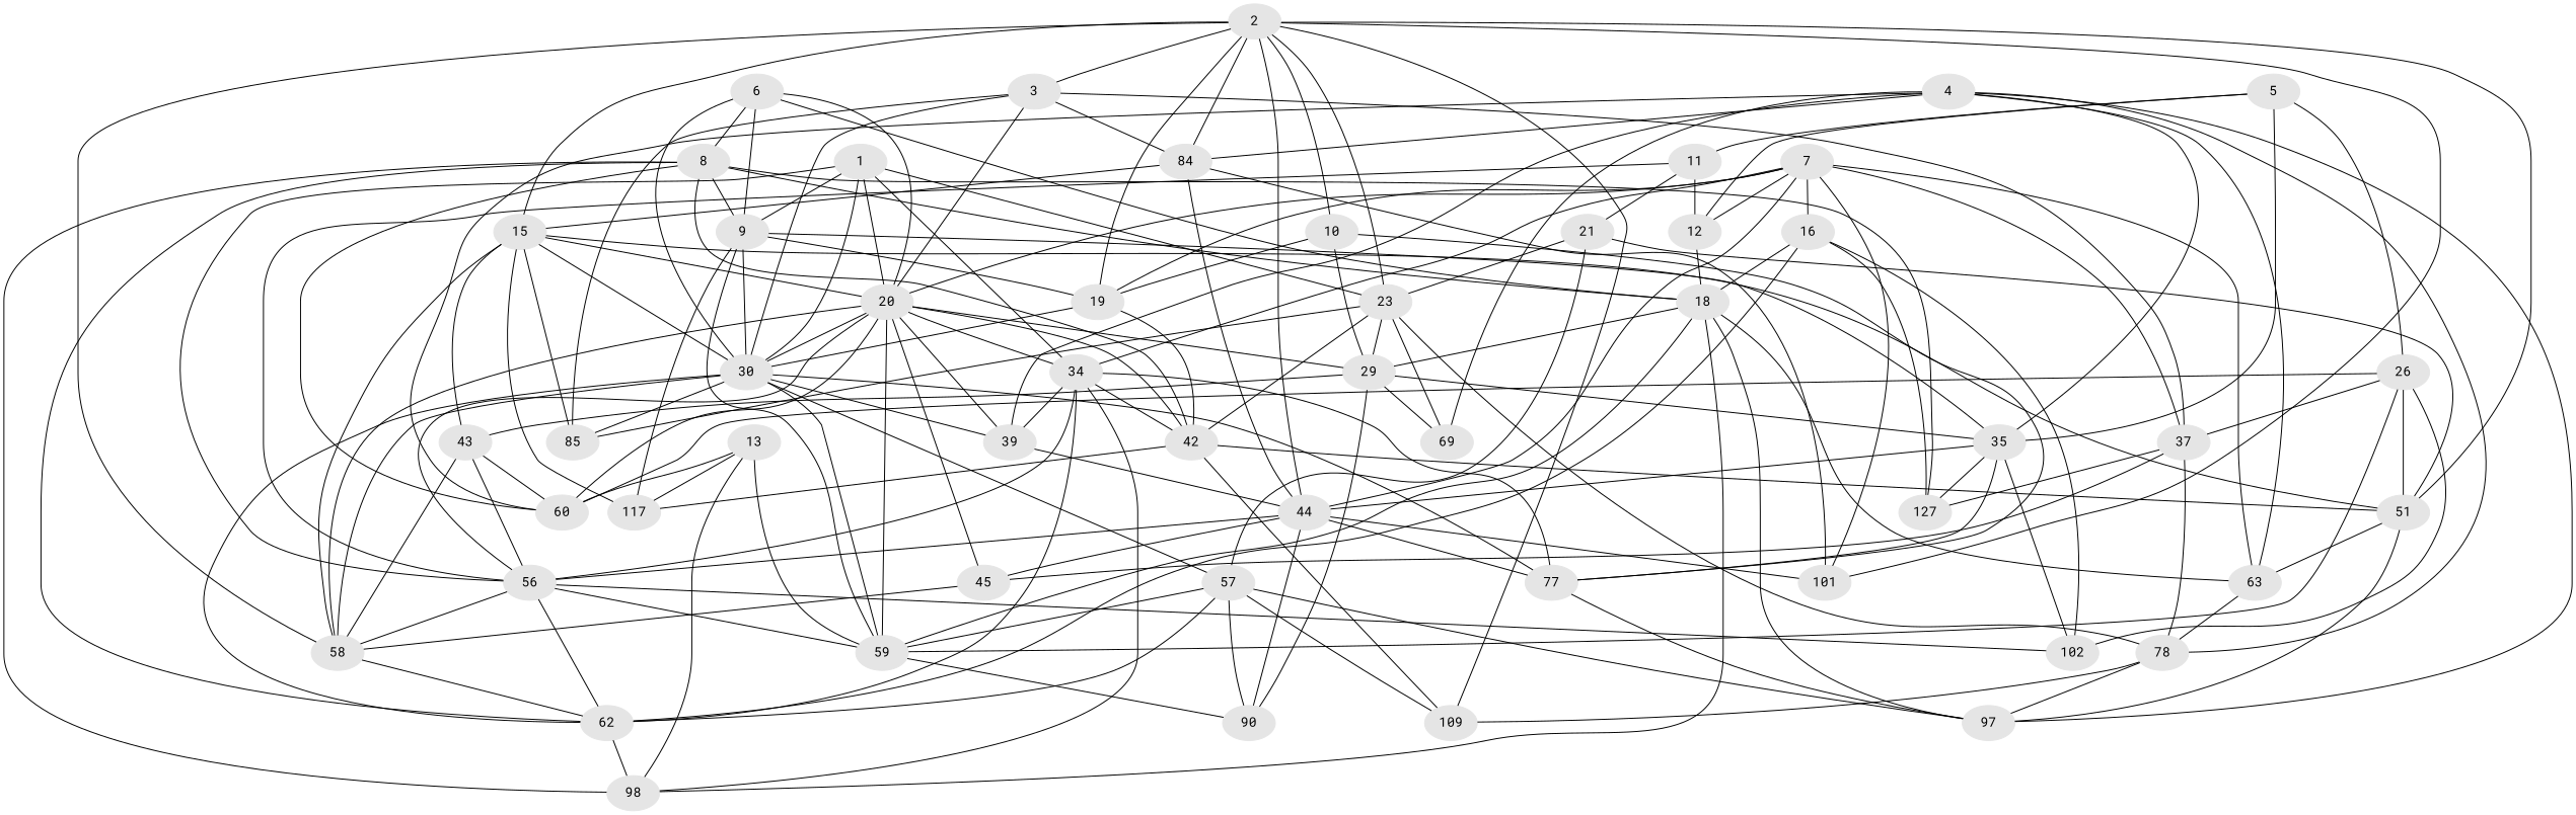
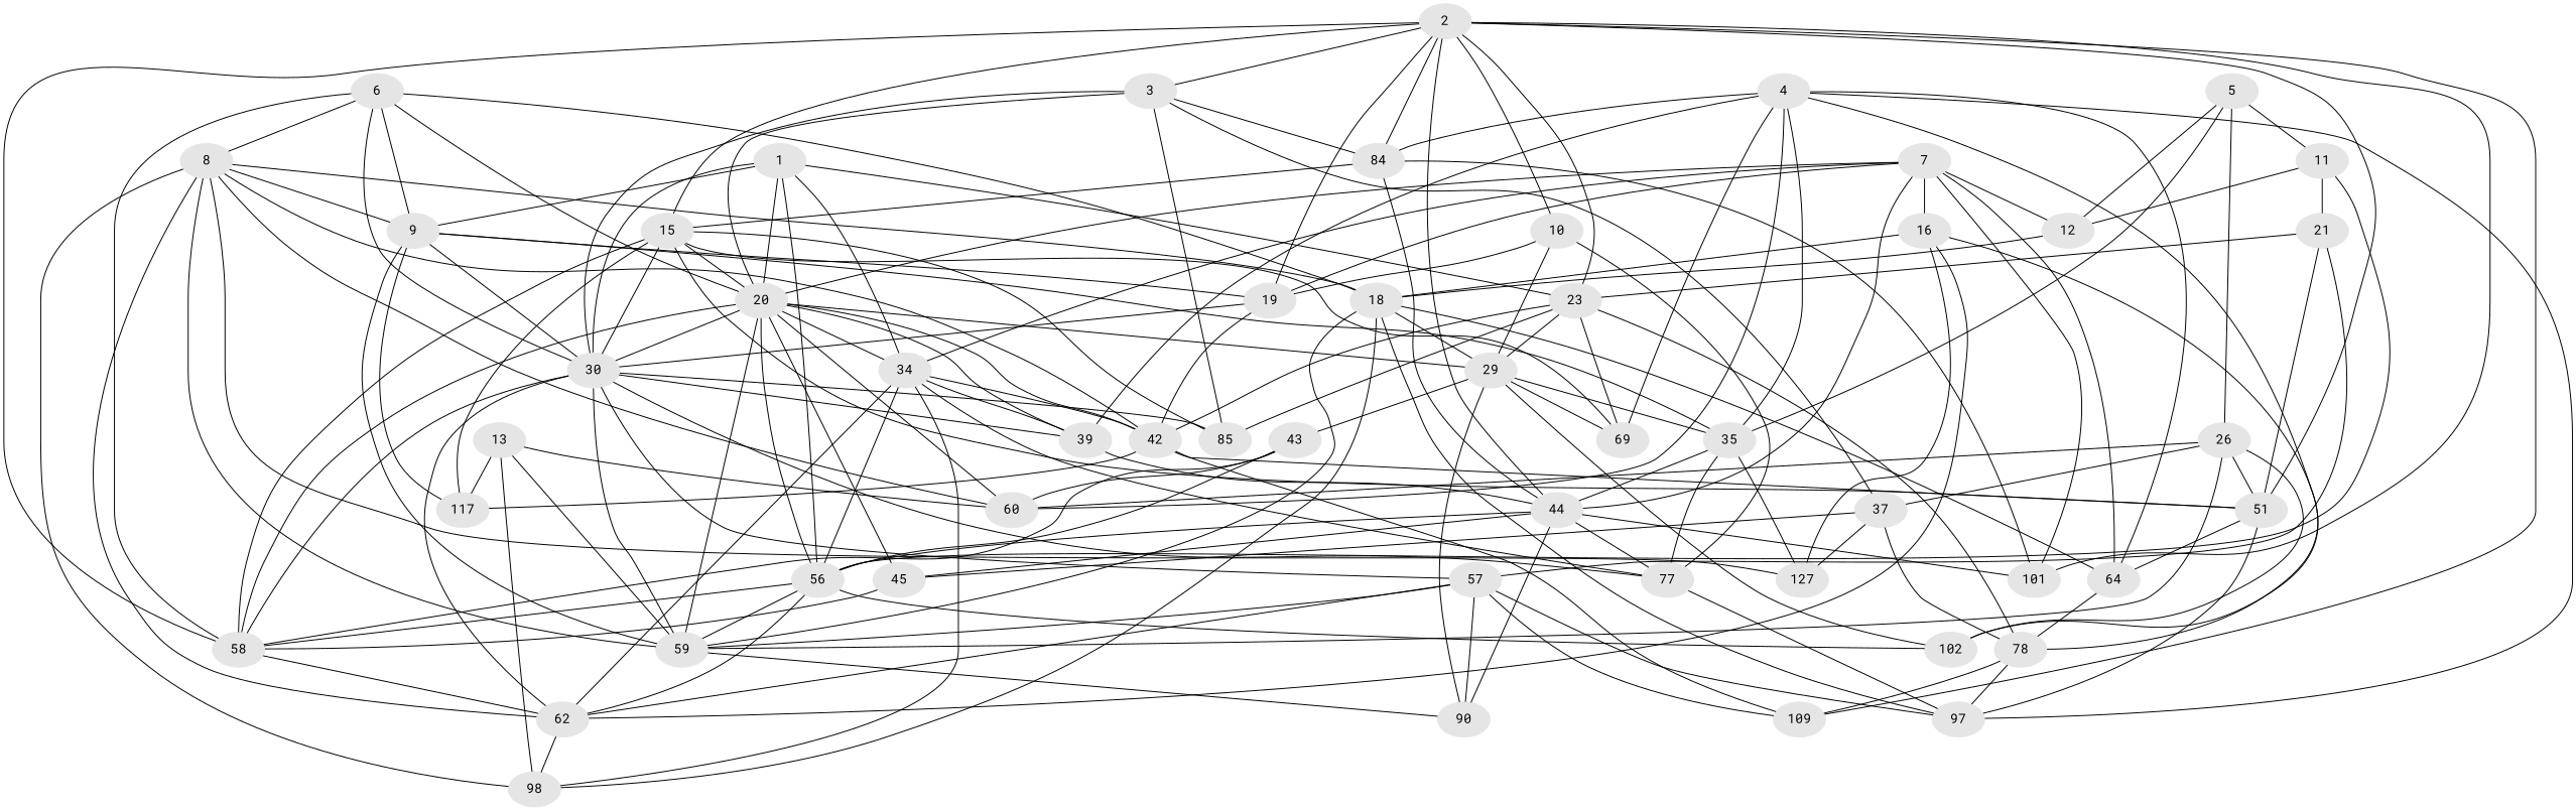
  graph {
    fontname="Roboto Mono"
    node [color=gray90 fontname="Roboto Mono" style=filled]
    edge [fontname="Roboto Mono"]
    1 [super="+65+89"]
    9 [super="+106"]
    20 [super="+38+96+22"]
    23 [super="+36+128"]
    30 [super="+76+83+75+91"]
    34 [super="+73+52"]
    56 [super="+95+93"]
    19 [super="+33"]
    35 [super="+47+68"]
    59 [super="+66+82+84"]
    117
    58 [super="+118+107"]
    39 [super="+112"]
    60 [super="+129"]
    42 [super="+50+111"]
    29 [super="+121+79"]
    45
    85
    69
    78 [super="+114"]
    62 [super="+104+72+115"]
    77 [super="+87"]
    57 [super="+88+70"]
    98 [super="+103"]
    102
    2 [super="+32+43"]
    3 [super="+67"]
    10
    n29 [label=84 super="+54"]
    15 [super="+61+71+80"]
    44 [super="+81+53+55"]
    51 [super="+120"]
    101
    109
    37 [super="+48"]
    90
-   64 [super="+94" label=63]
+   64 [super="+94"]
    97 [super="+105"]
    127
    4 [super="+63+132"]
    5
    11
    12
    26 [super="+125"]
    21
    18 [super="+41+49"]
    6 [super="+92"]
    8 [super="+24+25"]
    7 [super="+17+27"]
    16 [super="+108"]
    n51 [label=43]
    13
    1 -- 9
    1 -- 20 [weight=2]
    1 -- 23
    1 -- 30 [weight=2]
    1 -- 34
    1 -- 56
    9 -- 30
    9 -- 19
    9 -- 35
    9 -- 59
    9 -- 117
    20 -- 30
    20 -- 34
    20 -- 56
    20 -- 59
    20 -- 58
    20 -- 39
    20 -- 60
    20 -- 42
    20 -- 29
    20 -- 45
    23 -- 42
    23 -- 29
    23 -- 85
    23 -- 69
    23 -- 78
    30 -- 59
    30 -- 58
    30 -- 39
    30 -- 85
    30 -- 62 [weight=2]
    30 -- 77
    30 -- 57
    34 -- 56
    34 -- 39 [weight=2]
    34 -- 42
    34 -- 62
    34 -- 77
    34 -- 98
    56 -- 59
    56 -- 58
    56 -- 62
    56 -- 102
    19 -- 30
    19 -- 42
    35 -- 77
-   35 -- 102
+   29 -- 102
    35 -- 44
    35 -- 127
    59 -- 90
    58 -- 62
    39 -- 44
    42 -- 117
    42 -- 51
    42 -- 109
    29 -- 35
    29 -- 69
    29 -- 90
    29 -- n51
    45 -- 58
    78 -- 109
    78 -- 97
    62 -- 98
    77 -- 97
    57 -- 59
    57 -- 62 [weight=2]
    57 -- 109
    57 -- 90
    57 -- 97
    2 -- 23
    2 -- 19
    2 -- 58 [weight=2]
    2 -- 3
    2 -- 10
    2 -- n29
    2 -- 15
    2 -- 44
    2 -- 51
    2 -- 101
    2 -- 109
    3 -- 20
    3 -- 30
    3 -- 85
    3 -- n29
    3 -- 37
    10 -- 19
    10 -- 29
    10 -- 77
    n29 -- 15
    n29 -- 44
    n29 -- 101
    15 -- 20
    15 -- 30
    15 -- 117
    15 -- 58
    15 -- 85
-   15 -- n51
+   15 -- 69
    15 -- 51 [weight=2]
    44 -- 56
    44 -- 45
    44 -- 77
    44 -- 101
    44 -- 90
    51 -- 64
    51 -- 97
    37 -- 45
    37 -- 78
    37 -- 127
    64 -- 78
    4 -- 35
    4 -- 39
    4 -- 60
    4 -- 69
    4 -- 78
    4 -- n29
    4 -- 64
    4 -- 97
    5 -- 35
    5 -- 11
    5 -- 12
    5 -- 26
    11 -- 56
    11 -- 12
    11 -- 21
    12 -- 18
    26 -- 59
    26 -- 60
    26 -- 102
    26 -- 51
    26 -- 37
    21 -- 23
    21 -- 57
    21 -- 51
    18 -- 59
    18 -- 29
    18 -- 98
    18 -- 64 [weight=2]
    18 -- 97
    6 -- 9
    6 -- 20
    6 -- 30
+   6 -- 58
    6 -- 18
    6 -- 8
    8 -- 9
+   8 -- 59 [weight=3]
    8 -- 60
    8 -- 42
    8 -- 62
    8 -- 98 [weight=2]
    8 -- 127
    8 -- 18
    7 -- 20
    7 -- 34
    7 -- 19
    7 -- 44
    7 -- 101
-   7 -- 37
    7 -- 64
    7 -- 12
    7 -- 16 [weight=2]
    16 -- 62
    16 -- 102
    16 -- 127
    16 -- 18
    n51 -- 56
    n51 -- 58
    n51 -- 60
    13 -- 59
    13 -- 117
    13 -- 60
    13 -- 98
  }
